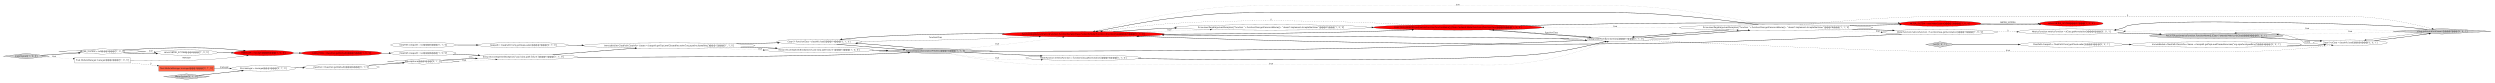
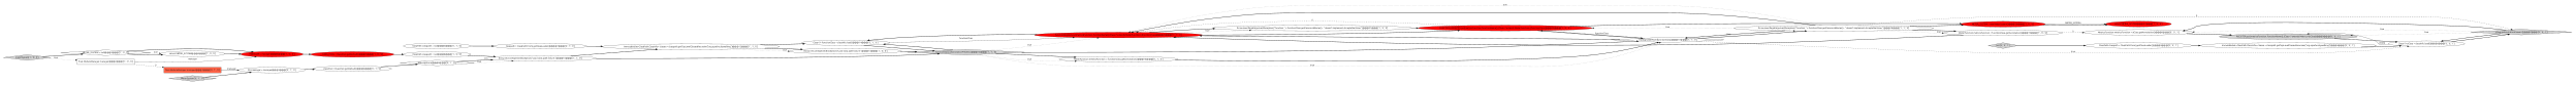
  digraph {
    fontname=Ubuntu
    rankdir=LR
    node [fillcolor=white fontname=Ubuntu shape=ellipse style=filled]
    edge [fontname=Ubuntu style=bold]
    n1 [label="ImmutableSet<ClassPath.ClassInfo> classes = classpath.getTopLevelClassesRecursive(\"org.apache.skywalking\")@@@12@@@['1', '1', '0']"]
    n2 [label="Class<?> functionClass = classInfo.load()@@@14@@@['0', '1', '0']"]
    n3 [label="throw new UnexpectedException(\"Load class path failure.\")@@@13@@@['1', '0', '0']"]
    n4 [fillcolor=red label="functionRegister.put(metricsFunction.functionName(),(Class<? extends MeterFunction>)functionClass)@@@20@@@['1', '1', '0']"]
    n5 [fillcolor=lightgray label="functionClass.isAnnotationPresent()@@@15@@@['1', '1', '0']" shape=diamond]
    n6 [fillcolor=red label="FUNCTION_REGISTER.put(metricsFunction.functionName(),(Class<? extends MeterFunction>)functionClass)@@@23@@@['1', '0', '0']"]
    n7 [label="throw new IllegalArgumentException(\"Function \" + functionClass.getCanonicalName() + \" doesn't implement AcceptableValue.\")@@@21@@@['1', '0', '0']"]
    n8 [label="!.isAssignableFrom(functionClass)@@@17@@@['1', '1', '0']" shape=diamond]
    n9 [fillcolor=red label="METER_SYSTEM = new MeterSystem()@@@26@@@['1', '0', '0']"]
    n10 [label="throw new UnexpectedException(\"Load class path failure.\")@@@10@@@['1', '1', '0']"]
    n11 [label="MeterFunction metricsFunction = functionClass.getAnnotation()@@@16@@@['0', '1', '0']"]
    n12 [label="final ModuleManager manager@@@2@@@['1', '0', '0']" shape=box]
    n13 [fillcolor=red label="MANAGER = manager@@@6@@@['1', '0', '0']"]
    n14 [fillcolor=tomato label="final ModuleManager manager@@@2@@@['0', '1', '0']" shape=box]
    n15 [fillcolor=red label="CLASS_POOL = ClassPool.getDefault()@@@7@@@['1', '0', '0']"]
    n16 [label="this.manager = manager@@@3@@@['0', '1', '0']"]
    n17 [label="classPool = ClassPool.getDefault()@@@4@@@['0', '1', '0']"]
    n18 [label="IOException e@@@9@@@['0', '1', '0']" shape=diamond]
    n19 [fillcolor=lightgray label="REGISTER.put(metricsFunction.functionName(),(Class<? extends Metrics>)aClass)@@@9@@@['0', '0', '1']"]
    n20 [label="Class<?> aClass = classInfo.load()@@@6@@@['0', '0', '1']"]
    n21 [fillcolor=lightgray label="aClass.isAnnotationPresent()@@@7@@@['0', '0', '1']" shape=diamond]
    n22 [label="throw new IllegalArgumentException(\"Function \" + functionClass.getCanonicalName() + \" doesn't implement AcceptableValue.\")@@@18@@@['1', '1', '0']"]
    n23 [label="MeterFunction metricsFunction = functionClass.getAnnotation()@@@19@@@['1', '0', '0']"]
    n24 [label="MetricsFunction metricsFunction = aClass.getAnnotation()@@@8@@@['0', '0', '1']"]
    n25 [fillcolor=red label="return METER_SYSTEM@@@27@@@['1', '0', '0']"]
    n26 [label="ClassPath classpath = null@@@8@@@['1', '0', '0']"]
    n27 [label="METER_SYSTEM != null@@@3@@@['1', '0', '0']" shape=diamond]
    n28 [label="return METER_SYSTEM@@@4@@@['1', '0', '0']"]
    n29 [label="ImmutableSet<ClassPath.ClassInfo> classes = classpath.getTopLevelClassesRecursive(\"org.apache.skywalking\")@@@4@@@['0', '0', '1']"]
    n30 [label="ClassPath classpath = null@@@5@@@['0', '1', '0']"]
    n31 [label="classpath = ClassPath.from(.getClassLoader())@@@7@@@['0', '1', '0']"]
    n32 [label="ClassPath classpath = ClassPath.from(.getClassLoader())@@@3@@@['0', '0', '1']"]
    n33 [fillcolor=lightgray label="init['0', '0', '1']" shape=diamond]
    n34 [fillcolor=lightgray label="MeterSystem['0', '1', '0']" shape=diamond]
    n35 [fillcolor=lightgray label="meterSystem['1', '0', '0']" shape=diamond]
    n1 -> n2
    n1 -> n3 [label=true style=dotted]
    n1 -> n3
    n2 -> n4 [label=functionClass style=solid]
    n2 -> n5
    n3 -> n5
    n4 -> n2
    n4 -> n6
    n4 -> n7 [label=true style=dotted]
    n4 -> n7
    n5 -> n2
    n5 -> n4 [label=true style=dotted]
    n5 -> n8
    n5 -> n8 [label=true style=dotted]
    n5 -> n11 [label=true style=dotted]
    n5 -> n11
    n6 -> n4 [label=0 style=dashed]
    n6 -> n8
    n6 -> n9
    n7 -> n6
    n8 -> n4
    n8 -> n6 [label=functionClass style=solid]
    n8 -> n20 [label=true style=dashed]
    n8 -> n22
    n8 -> n22 [label=true style=dotted]
    n9 -> n25
    n9 -> n25 [label=METER_SYSTEM style=solid]
    n10 -> n1
    n10 -> n5
    n11 -> n8
    n12 -> n13 [label=manager style=solid]
    n12 -> n14 [label=0 style=dashed]
    n13 -> n15
    n14 -> n16 [label=manager style=solid]
    n15 -> n26
    n16 -> n17
    n17 -> n18
    n18 -> n10 [label=true style=dotted]
    n18 -> n10
    n19 -> n20
    n20 -> n19 [label=aClass style=solid]
    n20 -> n21
    n21 -> n19 [label=true style=dotted]
-   n21 -> n20 [style=solid]
+   n21 -> n20
    n21 -> n24
    n21 -> n24 [label=true style=dotted]
    n22 -> n4
    n22 -> n4 [label=true style=dotted]
    n22 -> n6 [label=true style=dotted]
    n22 -> n8
    n22 -> n9
    n22 -> n21 [label=0 style=dashed]
    n22 -> n23 [label=true style=dotted]
    n22 -> n23
    n23 -> n4
    n23 -> n24 [label=0 style=dashed]
    n24 -> n19
    n26 -> n10
    n27 -> n13
    n27 -> n28
    n27 -> n28 [label=true style=dotted]
    n28 -> n13
    n29 -> n20
    n30 -> n31
    n31 -> n1
    n32 -> n29
    n33 -> n32
    n34 -> n16
    n35 -> n12 [label=true style=dotted]
    n35 -> n27
  }
